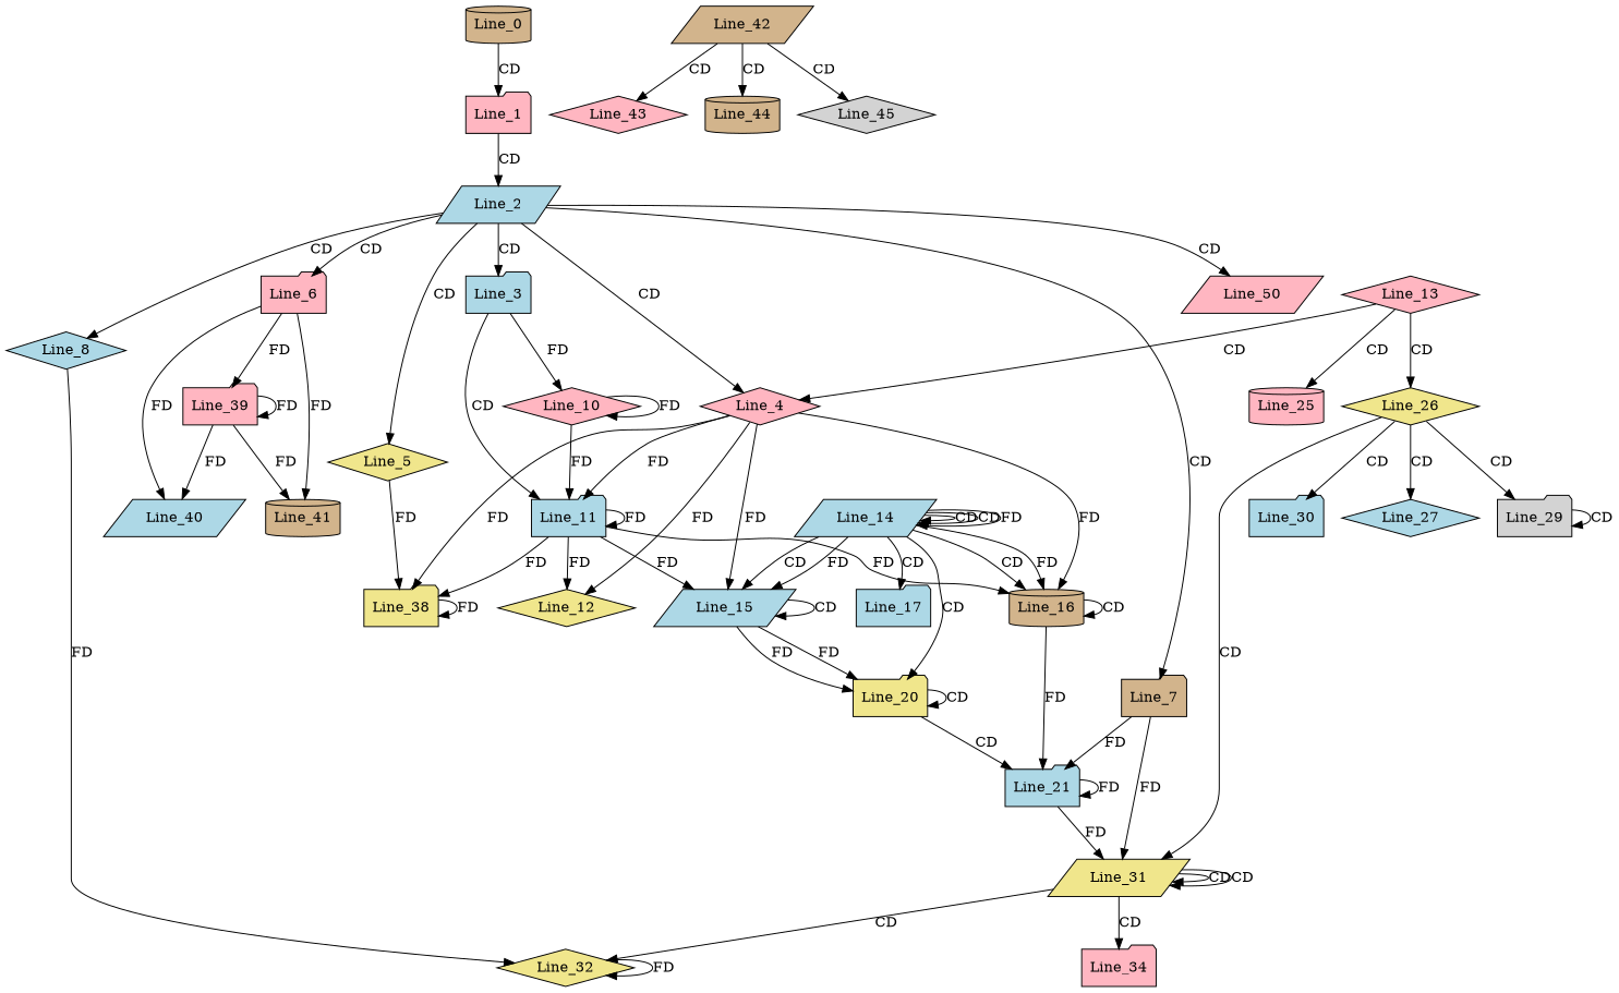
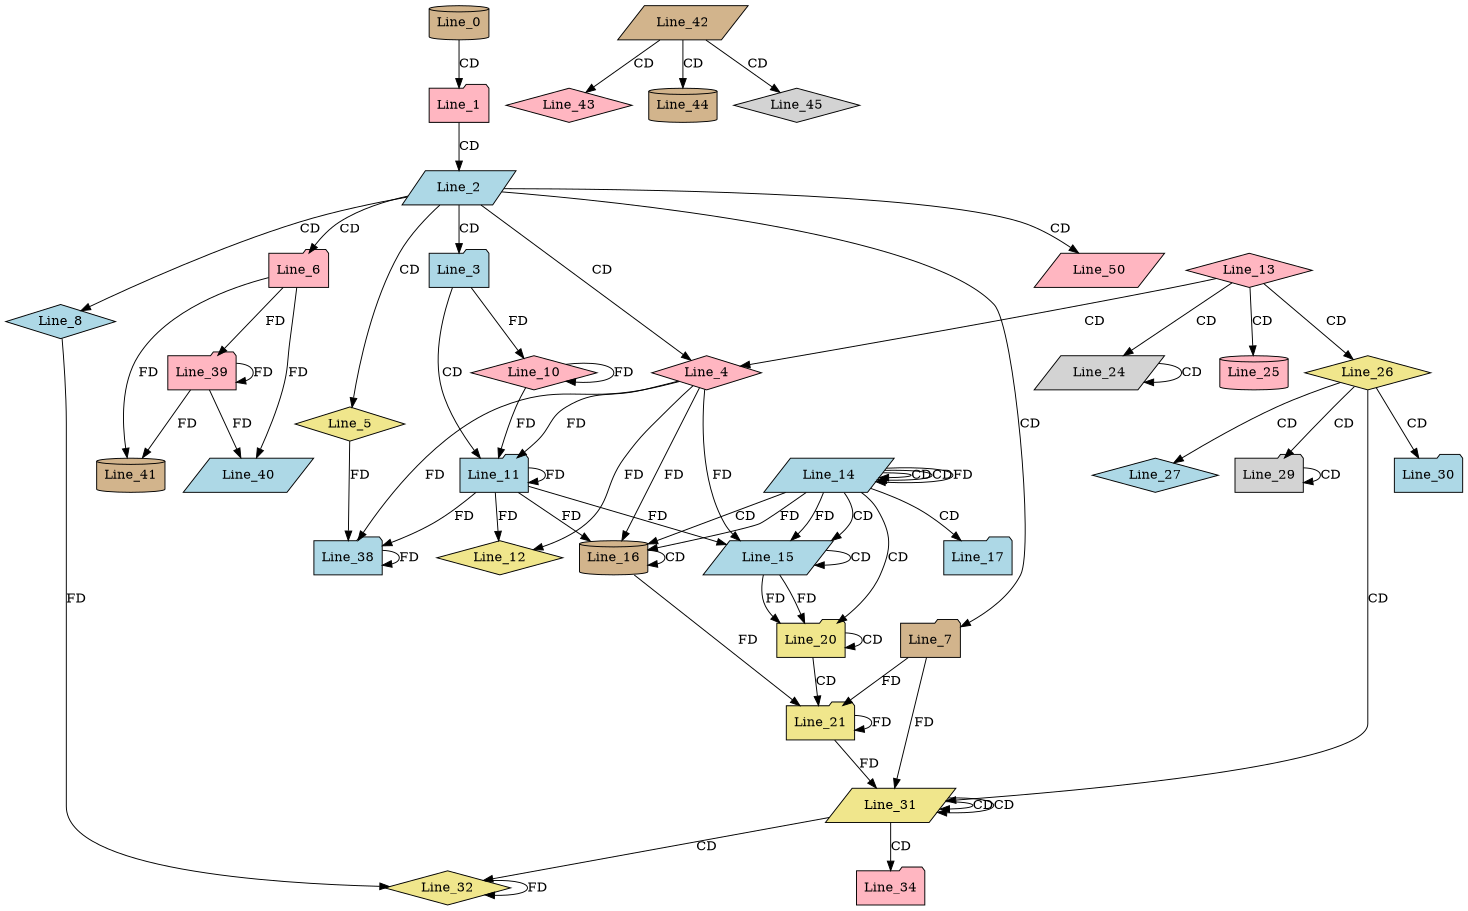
  digraph {
    node [fillcolor=lightblue shape=folder style=filled]
    Line_0 [fillcolor=tan shape=cylinder]
    Line_1 [fillcolor=lightpink]
    Line_2 [shape=parallelogram]
    Line_3
    Line_4 [fillcolor=lightpink shape=diamond]
    Line_5 [fillcolor=khaki shape=diamond]
    Line_6 [fillcolor=lightpink]
    Line_7 [fillcolor=tan]
    Line_8 [shape=diamond]
    Line_50 [fillcolor=lightpink shape=parallelogram]
    Line_10 [fillcolor=lightpink shape=diamond]
    Line_11
    Line_12 [fillcolor=khaki shape=diamond]
    Line_15 [shape=parallelogram]
    Line_16 [fillcolor=tan shape=cylinder]
-   Line_38 [fillcolor=khaki]
+   Line_38
    Line_39 [fillcolor=lightpink]
    Line_40 [shape=parallelogram]
    Line_41 [fillcolor=tan shape=cylinder]
-   Line_21
+   Line_21 [fillcolor=khaki]
    Line_31 [fillcolor=khaki shape=parallelogram]
    Line_32 [fillcolor=khaki shape=diamond]
    Line_20 [fillcolor=khaki]
    Line_34 [fillcolor=lightpink]
    Line_13 [fillcolor=lightpink shape=diamond]
+   Line_24 [fillcolor=lightgrey shape=parallelogram]
    Line_25 [fillcolor=lightpink shape=cylinder]
    Line_26 [fillcolor=khaki shape=diamond]
    Line_14 [shape=parallelogram]
    Line_17
    Line_27 [shape=diamond]
    Line_29 [fillcolor=lightgrey]
    Line_30
    Line_42 [fillcolor=tan shape=parallelogram]
    Line_43 [fillcolor=lightpink shape=diamond]
    Line_44 [fillcolor=tan shape=cylinder]
    Line_45 [fillcolor=lightgrey shape=diamond]
    Line_0 -> Line_1 [label=CD]
    Line_1 -> Line_2 [label=CD]
    Line_2 -> Line_3 [label=CD]
    Line_2 -> Line_4 [label=CD]
    Line_2 -> Line_5 [label=CD]
    Line_2 -> Line_6 [label=CD]
    Line_2 -> Line_7 [label=CD]
    Line_2 -> Line_8 [label=CD]
    Line_2 -> Line_50 [label=CD]
    Line_3 -> Line_10 [label=FD]
    Line_3 -> Line_11 [label=CD]
    Line_4 -> Line_11 [label=FD]
    Line_4 -> Line_12 [label=FD]
    Line_4 -> Line_15 [label=FD]
    Line_4 -> Line_16 [label=FD]
    Line_4 -> Line_38 [label=FD]
    Line_5 -> Line_38 [label=FD]
    Line_6 -> Line_39 [label=FD]
    Line_6 -> Line_40 [label=FD]
    Line_6 -> Line_41 [label=FD]
    Line_7 -> Line_21 [label=FD]
    Line_7 -> Line_31 [label=FD]
    Line_8 -> Line_32 [label=FD]
    Line_10 -> Line_10 [label=FD]
    Line_10 -> Line_11 [label=FD]
    Line_11 -> Line_11 [label=FD]
    Line_11 -> Line_12 [label=FD]
    Line_11 -> Line_15 [label=FD]
    Line_11 -> Line_16 [label=FD]
    Line_11 -> Line_38 [label=FD]
    Line_15 -> Line_15 [label=CD]
    Line_15 -> Line_20 [label=FD]
    Line_15 -> Line_20 [label=FD]
    Line_16 -> Line_16 [label=CD]
    Line_16 -> Line_21 [label=FD]
    Line_38 -> Line_38 [label=FD]
    Line_39 -> Line_39 [label=FD]
    Line_39 -> Line_40 [label=FD]
    Line_39 -> Line_41 [label=FD]
    Line_21 -> Line_21 [label=FD]
    Line_21 -> Line_31 [label=FD]
    Line_31 -> Line_31 [label=CD]
    Line_31 -> Line_31 [label=CD]
    Line_31 -> Line_32 [label=CD]
    Line_31 -> Line_34 [label=CD]
    Line_32 -> Line_32 [label=FD]
    Line_20 -> Line_21 [label=CD]
    Line_20 -> Line_20 [label=CD]
    Line_13 -> Line_4 [label=CD]
+   Line_13 -> Line_24 [label=CD]
    Line_13 -> Line_25 [label=CD]
    Line_13 -> Line_26 [label=CD]
+   Line_24 -> Line_24 [label=CD]
    Line_26 -> Line_31 [label=CD]
    Line_26 -> Line_27 [label=CD]
    Line_26 -> Line_29 [label=CD]
    Line_26 -> Line_30 [label=CD]
    Line_14 -> Line_15 [label=CD]
    Line_14 -> Line_15 [label=FD]
    Line_14 -> Line_16 [label=CD]
    Line_14 -> Line_16 [label=FD]
    Line_14 -> Line_20 [label=CD]
    Line_14 -> Line_14 [label=CD]
    Line_14 -> Line_14 [label=CD]
    Line_14 -> Line_14 [label=FD]
    Line_14 -> Line_17 [label=CD]
    Line_29 -> Line_29 [label=CD]
    Line_42 -> Line_43 [label=CD]
    Line_42 -> Line_44 [label=CD]
    Line_42 -> Line_45 [label=CD]
  }
